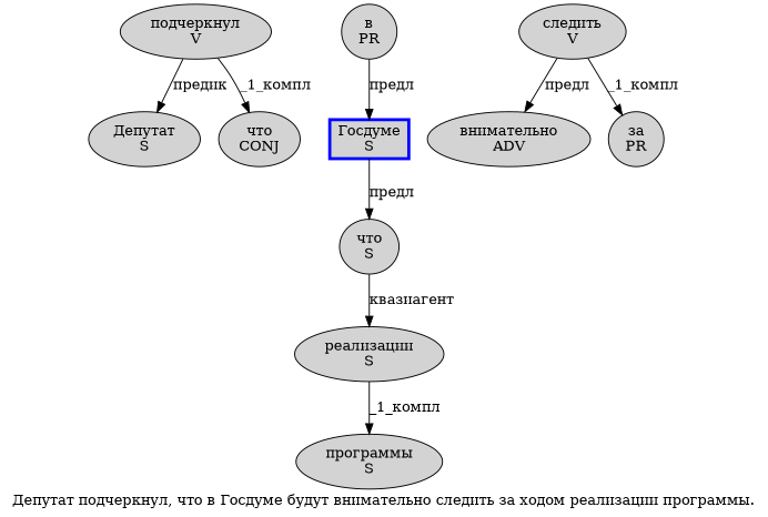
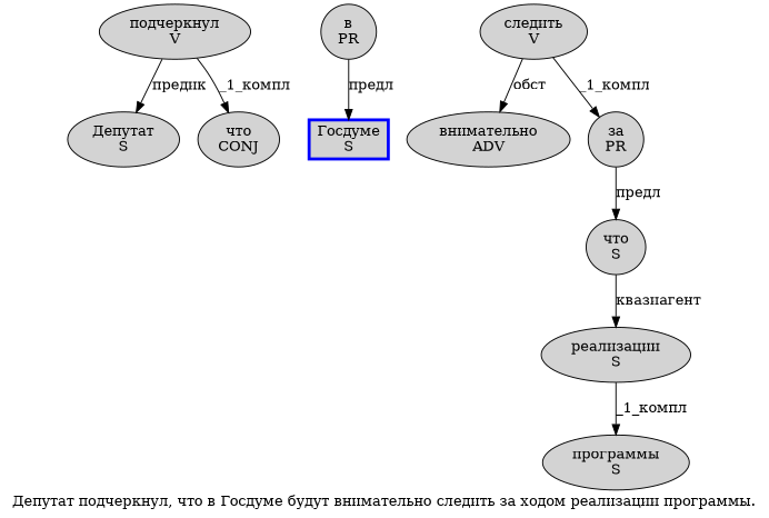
  digraph {
    label="Депутат подчеркнул, что в Госдуме будут внимательно следить за ходом реализации программы."
    node [fillcolor=lightgray penwidth=1 shape=ellipse style=filled]
    n1 [label="Депутат\nS"]
    n2 [label="подчеркнул\nV"]
    n3 [label="что\nCONJ"]
    n4 [label="в\nPR"]
    n5 [color=blue label="Госдуме\nS" penwidth=3 shape=box]
    n6 [label="следить\nV"]
    n7 [label="внимательно\nADV"]
    n8 [label="за\nPR"]
    n9 [label="что\nS"]
    n10 [label="реализации\nS"]
    n11 [label="программы\nS"]
    n2 -> n1 [label="предик"]
    n2 -> n3 [label="_1_компл"]
    n4 -> n5 [label="предл"]
-   n6 -> n7 [label="предл"]
+   n6 -> n7 [label="обст"]
    n6 -> n8 [label="_1_компл"]
-   n5 -> n9 [label="предл"]
+   n8 -> n9 [label="предл"]
    n9 -> n10 [label="квазиагент"]
    n10 -> n11 [label="_1_компл"]
  }
